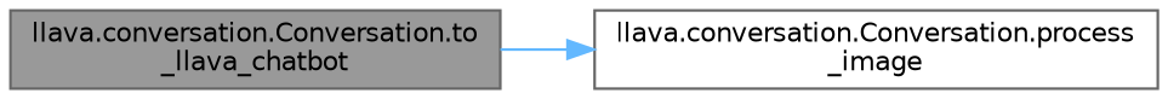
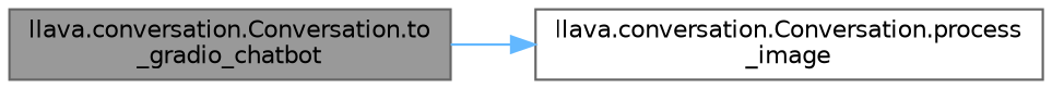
  digraph {
    rankdir=LR
    node [fontname=Helvetica fontsize=10 shape=box style=filled]
-   n1 [color=gray40 fillcolor=grey60 fontcolor=black height=0.2 label="llava.conversation.Conversation.to\l_llava_chatbot" width=0.4]
+   n1 [color=gray40 fillcolor=grey60 fontcolor=black height=0.2 label="llava.conversation.Conversation.to\l_gradio_chatbot" width=0.4]
    n2 [color=grey40 fillcolor=white height=0.2 label="llava.conversation.Conversation.process\l_image" width=0.4]
    n1 -> n2 [color=steelblue1 fontname=Helvetica fontsize=10 labelfontname=Helvetica labelfontsize=10 style=solid]
  }
